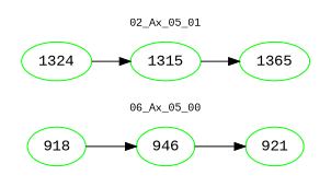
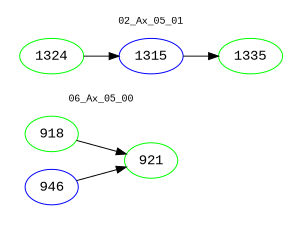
  digraph {
    fontname="Liberation Mono"
    rankdir=LR
    node [color=green fontname="Liberation Mono"]
    edge [color=black fontname="Liberation Mono"]
    n1 [label=918]
-   n2 [label=946]
+   n2 [color=blue label=946]
    n3 [label=921]
    n4 [label=1324]
-   n5 [label=1315]
-   n6 [label=1365]
+   n5 [color=blue label=1315]
+   n6 [label=1335]
    subgraph cluster_1 {
      color=white
      fontsize=10
      label="06_Ax_05_00"
      n1
      n2
      n3
    }
    subgraph cluster_2 {
      color=white
      fontsize=10
      label="02_Ax_05_01"
      n4
      n5
      n6
    }
-   n1 -> n2
+   n1 -> n3
    n2 -> n3
    n4 -> n5
    n5 -> n6
  }
